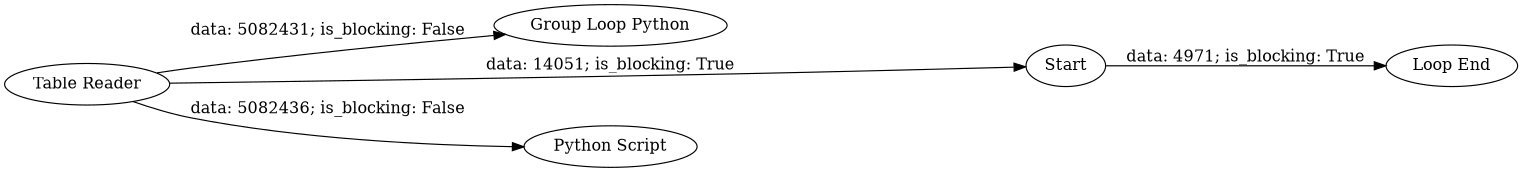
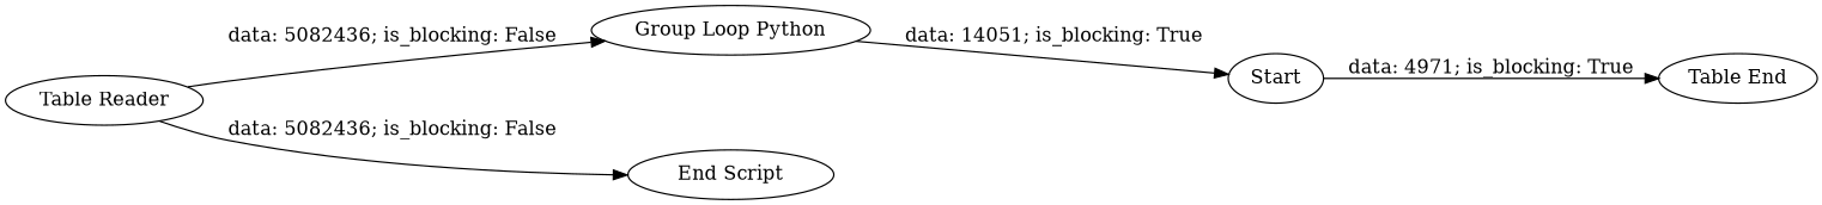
  digraph {
    rankdir=LR
    n1 [label="Group Loop Python"]
    n2 [label=Start]
-   n3 [label="Loop End"]
-   n4 [label="Python Script"]
+   n3 [label="Table End"]
+   n4 [label="End Script"]
    n5 [label="Table Reader"]
-   n5 -> n2 [label="data: 14051; is_blocking: True"]
+   n1 -> n2 [label="data: 14051; is_blocking: True"]
    n2 -> n3 [label="data: 4971; is_blocking: True"]
-   n5 -> n1 [label="data: 5082431; is_blocking: False"]
+   n5 -> n1 [label="data: 5082436; is_blocking: False"]
    n5 -> n4 [label="data: 5082436; is_blocking: False"]
  }
